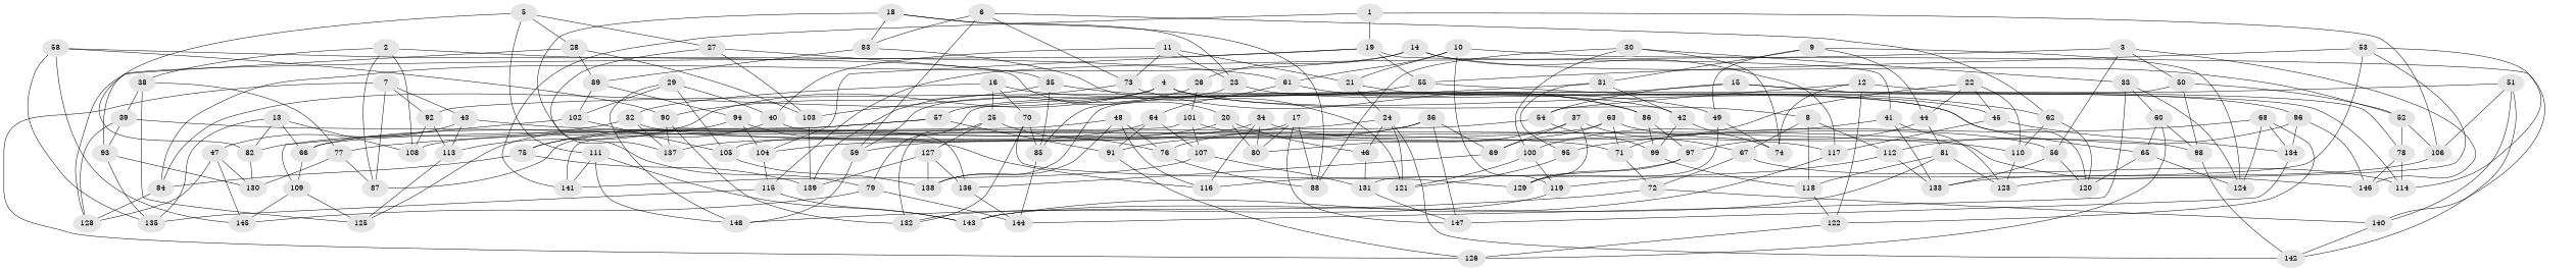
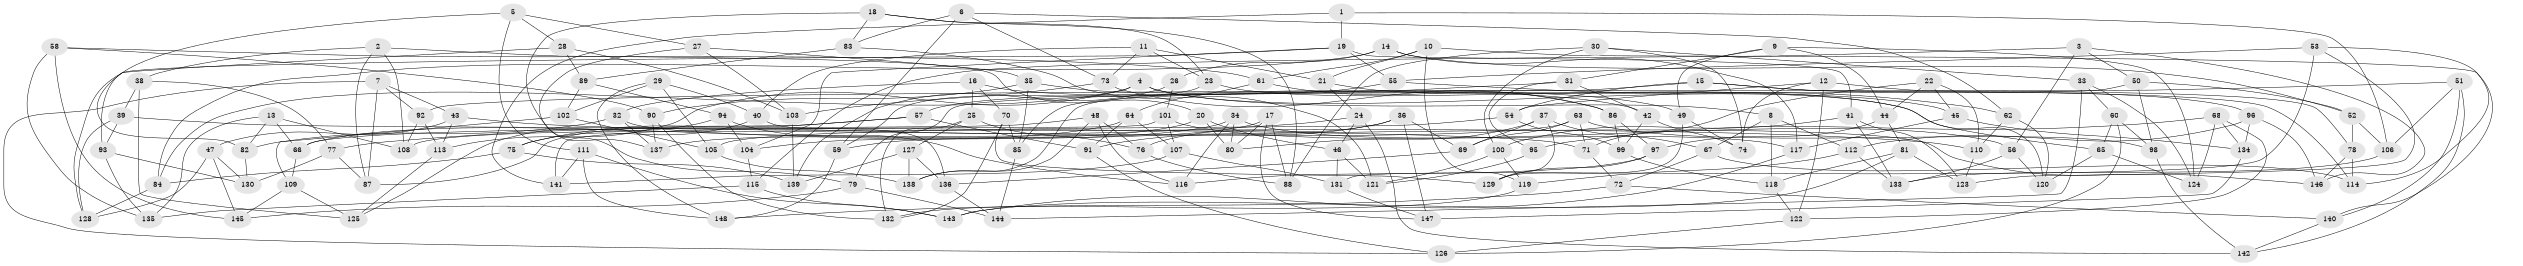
  graph {
    node [color=gray90 style=filled]
    1
    19
    106
    141
    104
    41
    55
    128
    115
    133
    2
    20
    38
    87
    108
    80
    137
    46
    77
    39
    125
    3
    50
    56
    146
    52
    79
    98
    120
    135
    143
    4
    8
    65
    84
    113
    67
    112
    118
    124
    5
    27
    28
    82
    111
    35
    103
    89
    93
    130
    148
    6
    59
    62
    73
    83
    110
    86
    121
    7
    43
    92
    126
    47
    114
    72
    119
    122
    9
    31
    44
    49
    42
    95
    85
    81
    97
    74
    129
    10
    21
    61
    140
    24
    45
    64
    132
    142
    11
    23
    40
    75
    136
    12
    54
    78
    105
    99
    13
    66
    109
    14
    26
    117
    101
    139
    15
    96
    138
    134
    16
    25
    32
    70
    76
    127
    17
    88
    147
    18
    100
    123
    57
    131
    22
    71
    107
    90
    144
    145
    102
    94
    29
    30
    33
    60
    34
    116
    36
    69
    91
    37
    48
    51
    53
    58
    63
    68
    1 -- 19
    1 -- 106
    1 -- 141
    19 -- 104
    19 -- 41
    19 -- 55
    19 -- 128
    106 -- 133
    104 -- 115
    41 -- 133
    41 -- 100
    41 -- 123
    55 -- 62
    55 -- 57
    115 -- 135
    115 -- 143
    2 -- 20
    2 -- 38
    2 -- 87
    2 -- 108
    20 -- 80
    20 -- 137
    20 -- 46
    38 -- 77
    38 -- 39
    38 -- 125
-   24 -- 121
+   46 -- 121
    46 -- 131
    77 -- 87
    77 -- 130
    39 -- 128
    39 -- 93
    39 -- 71
    3 -- 115
    3 -- 50
    3 -- 56
    3 -- 146
    50 -- 52
    50 -- 79
    50 -- 98
    56 -- 133
    56 -- 120
    52 -- 106
    52 -- 78
    79 -- 144
    79 -- 145
    98 -- 142
    4 -- 8
    4 -- 65
    4 -- 84
    4 -- 113
    8 -- 67
    8 -- 112
    8 -- 118
    65 -- 120
    65 -- 124
    84 -- 128
    113 -- 125
    67 -- 114
    67 -- 72
    112 -- 133
    112 -- 119
    118 -- 122
    5 -- 27
    5 -- 28
    5 -- 82
    5 -- 111
    27 -- 79
    27 -- 35
    27 -- 103
    28 -- 103
    28 -- 89
    28 -- 93
    82 -- 130
    111 -- 141
    111 -- 143
    111 -- 148
    35 -- 49
    35 -- 85
    35 -- 90
    103 -- 139
    89 -- 102
    89 -- 94
    93 -- 135
    93 -- 130
    6 -- 59
    6 -- 62
    6 -- 73
    6 -- 83
    59 -- 148
    62 -- 120
    62 -- 110
    73 -- 103
    73 -- 86
    83 -- 89
    83 -- 121
    110 -- 123
    86 -- 97
    86 -- 99
    7 -- 87
    7 -- 43
    7 -- 92
    7 -- 126
    43 -- 113
    43 -- 110
    43 -- 47
    92 -- 108
    92 -- 113
    47 -- 128
    47 -- 130
    47 -- 145
    72 -- 148
    72 -- 140
    119 -- 132
    122 -- 126
    9 -- 124
    9 -- 31
    9 -- 44
    9 -- 49
    31 -- 42
    31 -- 95
    31 -- 85
    44 -- 81
    44 -- 97
    49 -- 74
    49 -- 129
    42 -- 74
    42 -- 99
    95 -- 121
    85 -- 144
    81 -- 143
    81 -- 118
    81 -- 123
    97 -- 129
    97 -- 116
    10 -- 119
    10 -- 21
    10 -- 61
    10 -- 140
    21 -- 24
    21 -- 45
    61 -- 86
    61 -- 64
    140 -- 142
    24 -- 46
    24 -- 77
    24 -- 142
    45 -- 117
    45 -- 134
    64 -- 66
    64 -- 107
    64 -- 91
    11 -- 73
    11 -- 21
    11 -- 23
    11 -- 40
    23 -- 120
    23 -- 59
    40 -- 75
    40 -- 136
    75 -- 84
    75 -- 139
    136 -- 144
    12 -- 122
    12 -- 74
    12 -- 54
    12 -- 78
    54 -- 105
    54 -- 99
    78 -- 146
    78 -- 114
    105 -- 138
    99 -- 118
    13 -- 108
    13 -- 135
    13 -- 82
    13 -- 66
    66 -- 109
    109 -- 125
    109 -- 145
    14 -- 52
    14 -- 84
    14 -- 26
    14 -- 117
    26 -- 101
    26 -- 139
    117 -- 143
    101 -- 141
    101 -- 117
    101 -- 107
    15 -- 114
    15 -- 54
    15 -- 96
    15 -- 138
    96 -- 146
    96 -- 112
    96 -- 134
    134 -- 147
    16 -- 42
    16 -- 25
    16 -- 32
    16 -- 70
    25 -- 132
    25 -- 76
    25 -- 127
    32 -- 137
    32 -- 146
    32 -- 82
    70 -- 85
    70 -- 129
    70 -- 132
    76 -- 88
    127 -- 136
    127 -- 139
    127 -- 138
    17 -- 80
    17 -- 59
    17 -- 88
    17 -- 147
    18 -- 137
    18 -- 83
    18 -- 23
    18 -- 88
    100 -- 121
    100 -- 119
    57 -- 87
    57 -- 75
    57 -- 91
    131 -- 147
    22 -- 110
    22 -- 44
    22 -- 45
    22 -- 71
    71 -- 72
    107 -- 141
    107 -- 131
    90 -- 137
    90 -- 132
    102 -- 105
    102 -- 109
    94 -- 104
    94 -- 125
    94 -- 116
    29 -- 148
    29 -- 40
    29 -- 105
    29 -- 102
    30 -- 74
    30 -- 88
    30 -- 100
    30 -- 33
    33 -- 124
    33 -- 144
    33 -- 60
    60 -- 98
    60 -- 65
    60 -- 126
    34 -- 104
    34 -- 80
    34 -- 56
    34 -- 116
    36 -- 76
    36 -- 147
    36 -- 69
    36 -- 91
    69 -- 136
    91 -- 126
    37 -- 80
    37 -- 67
    37 -- 129
    37 -- 69
    48 -- 66
    48 -- 138
    48 -- 76
    48 -- 116
    51 -- 106
    51 -- 92
    51 -- 140
    51 -- 142
    53 -- 55
    53 -- 114
    53 -- 123
    53 -- 131
    58 -- 135
    58 -- 61
    58 -- 90
    58 -- 145
    63 -- 108
    63 -- 98
    63 -- 71
    63 -- 69
    68 -- 124
    68 -- 122
    68 -- 95
    68 -- 134
  }
